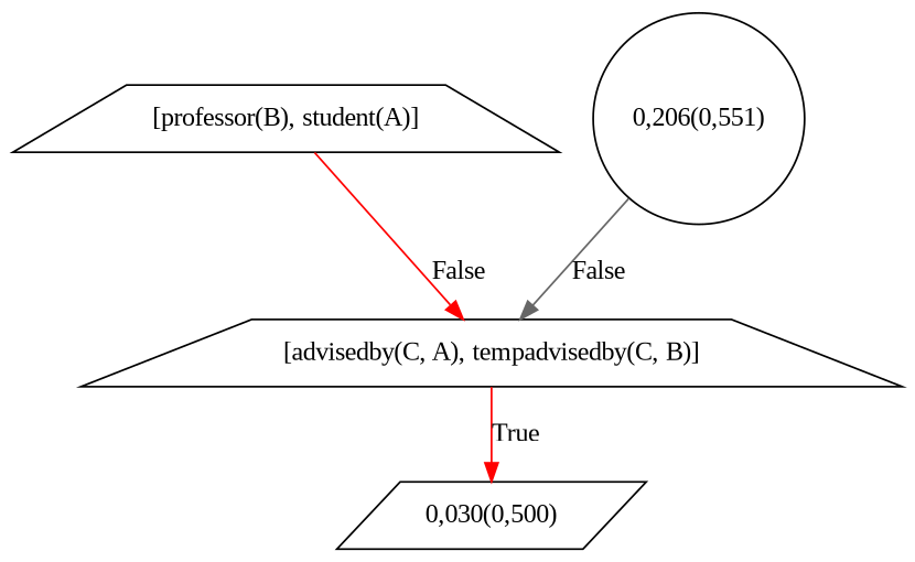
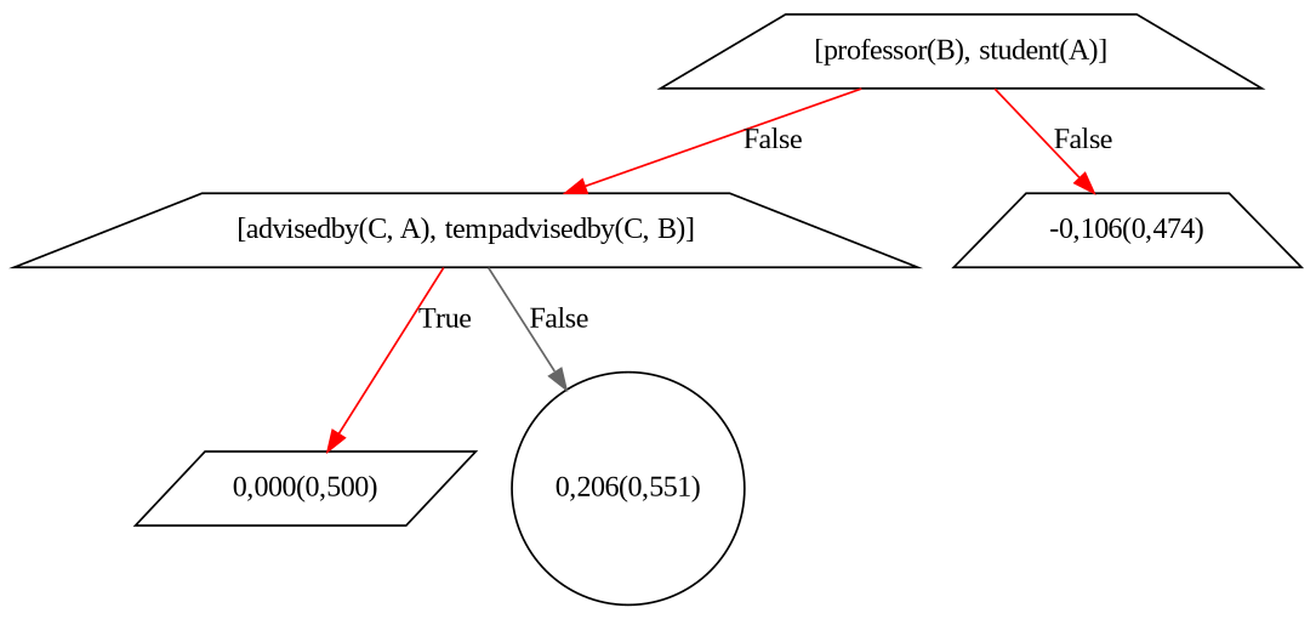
  digraph {
    fontname="Liberation Serif"
    node [fontname="Liberation Serif" shape=trapezium]
    edge [color=red fontname="Liberation Serif"]
    n1 [label="[professor(B), student(A)]"]
    n2 [label="[advisedby(C, A), tempadvisedby(C, B)]"]
-   n4 [label="0,030(0,500)" shape=parallelogram]
+   n3 [label="-0,106(0,474)"]
+   n4 [label="0,000(0,500)" shape=parallelogram]
    n5 [label="0,206(0,551)" shape=circle]
    n1 -> n2 [label=False]
+   n1 -> n3 [label=False]
    n2 -> n4 [label=True]
-   n5 -> n2 [color=gray40 label=False]
+   n2 -> n5 [color=gray40 label=False]
  }
